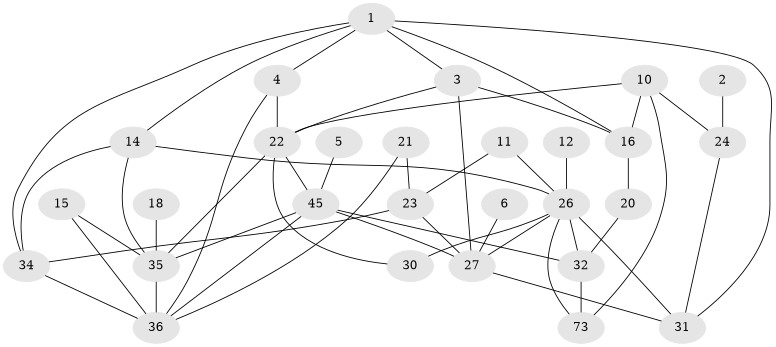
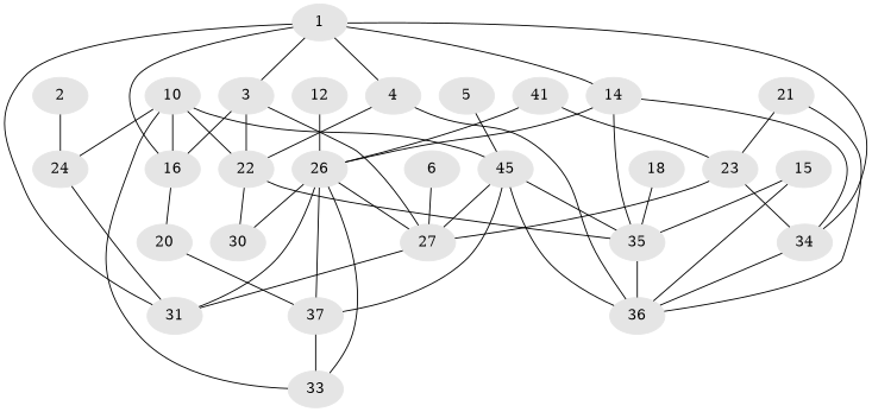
  graph {
    node [color=gray90 style=filled]
    edge [weight=1.0]
    1
    3
    4
    14
    16
    31
    34
    22
    27
    36
    26
    35
    20
    2
    24
    30
    n17 [label=45]
    5
-   32
+   32 [label=37]
    6
    10
-   33 [label=73]
-   11
+   33
+   11 [label=41]
    23
    12
    15
    18
    21
    1 -- 3
    1 -- 4
    1 -- 14
    1 -- 16
    1 -- 31
    1 -- 34
    3 -- 16
    3 -- 22
    3 -- 27 [weight=2.0]
    4 -- 22
    4 -- 36
    14 -- 34
    14 -- 26
    14 -- 35
    16 -- 20
    34 -- 36
    22 -- 35
    22 -- 30
    27 -- 31
    26 -- 31
    26 -- 27
    26 -- 30
    26 -- 32 [weight=2.0]
    26 -- 33
    35 -- 36 [weight=2.0]
    20 -- 32
    2 -- 24
    24 -- 31
    n17 -- 27
    n17 -- 36
    n17 -- 35
    n17 -- 32
    5 -- n17
    32 -- 33
    6 -- 27
    10 -- 16
    10 -- 22
    10 -- 24
-   22 -- n17
+   10 -- n17
    10 -- 33
    11 -- 26
    11 -- 23
    23 -- 34
    23 -- 27
    12 -- 26
    15 -- 36
    15 -- 35
    18 -- 35
    21 -- 36
    21 -- 23
  }
